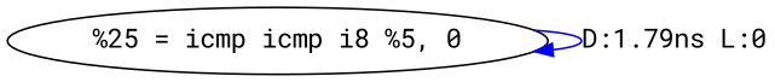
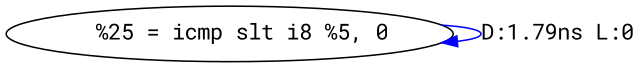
  digraph {
    fontname="Roboto Mono"
-   n1 [label="%25 = icmp icmp i8 %5, 0" fontname="Roboto Mono"]
+   n1 [label="  %25 = icmp slt i8 %5, 0" fontname="Roboto Mono"]
    n1 -> n1 [color=blue label="D:1.79ns L:0" fontname="Roboto Mono"]
  }
